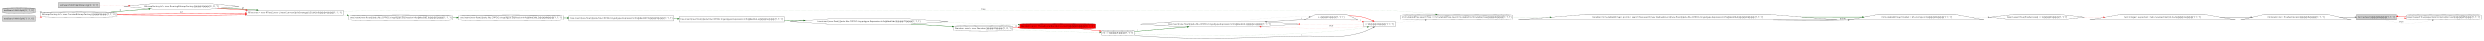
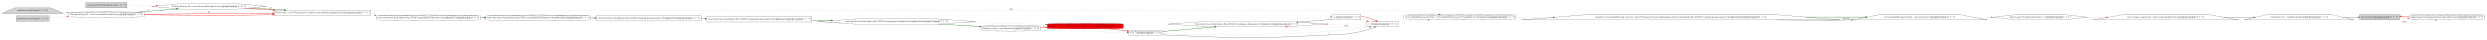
  digraph {
    fontname=Montserrat
    rankdir=LR
    node [fillcolor=white fontname=Montserrat shape=cylinder style=filled]
    edge [color=darkgreen fontname=Montserrat style=bold]
    n1 [fillcolor=lightgray label="testSearchWithSplitRoaring['0', '0', '1']" shape=box]
    n2 [label="BitmapFactory bf = new RoaringBitmapFactory()@@@3@@@['0', '0', '1']" shape=hexagon]
    n3 [label="RTree tree = new RTree(2,new LinearGutmanSplitStrategy(0,50,bf),bf)@@@4@@@['1', '1', '1']" shape=box]
    n4 [label="int i = 0@@@21@@@['1', '1', '1']"]
    n5 [label="tree.insert(new float((((edu.fdu.CPPDG.tinypdg.pe.ExpressionInfo@8ed2cd,i)@@@24@@@['1', '1', '1']" shape=hexagon]
    n6 [label="i < 95@@@22@@@['1', '1', '1']" shape=box]
-   n7 [label="i++@@@23@@@['1', '1', '1']" shape=trapezium]
+   n7 [label="i++@@@23@@@['1', '1', '1']" shape=box]
    n8 [label="ImmutableRTree searchTree = ImmutableRTree.newImmutableFromMutable(tree)@@@28@@@['1', '1', '1']"]
    n9 [label="tree.insert(new float((((edu.fdu.CPPDG.tinypdg.pe.ExpressionInfo@8ed283,1)@@@5@@@['1', '1', '1']"]
    n10 [label="Iterable<ImmutableBitmap> points = searchTree.search(new RadiusBound(new float((((edu.fdu.CPPDG.tinypdg.pe.ExpressionInfo@8ed2fa,5))@@@29@@@['1', '1', '1']" shape=trapezium]
    n11 [label="tree.insert(new float((((edu.fdu.CPPDG.tinypdg.pe.ExpressionInfo@8ed28d,2)@@@8@@@['1', '1', '1']"]
    n12 [fillcolor=red label="Random rand = ThreadLocalRandom.current()@@@20@@@['0', '1', '0']"]
    n13 [label="Assert.assertTrue(expected.contains(iter.next()))@@@37@@@['1', '1', '1']"]
    n14 [fillcolor=lightgray label="iter.hasNext()@@@36@@@['1', '1', '1']" shape=box]
    n15 [label="Set<Integer> expected = Sets.newHashSet(1,2,3,4,5)@@@34@@@['1', '1', '1']" shape=trapezium]
    n16 [label="IntIterator iter = finalSet.iterator()@@@35@@@['1', '1', '1']" shape=trapezium]
    n17 [label="ImmutableBitmap finalSet = bf.union(points)@@@32@@@['1', '1', '1']" shape=trapezium]
    n18 [label="BitmapFactory bf = new ConciseBitmapFactory()@@@3@@@['1', '1', '0']"]
    n19 [label="tree.insert(new float((((edu.fdu.CPPDG.tinypdg.pe.ExpressionInfo@8ed297,3)@@@11@@@['1', '1', '1']" shape=box]
-   n20 [fillcolor=lightgray label="testSearchWithSplit['0', '1', '0']"]
+   n20 [fillcolor=lightgray label="testSearchWithSplit['0', '1', '0']" shape=trapezium]
    n21 [label="tree.insert(new float((((edu.fdu.CPPDG.tinypdg.pe.ExpressionInfo@8ed2a1,4)@@@14@@@['1', '1', '1']" shape=box]
    n22 [label="tree.insert(new float((((edu.fdu.CPPDG.tinypdg.pe.ExpressionInfo@8ed2ab,5)@@@17@@@['1', '1', '1']" shape=hexagon]
    n23 [label="Random rand = new Random()@@@20@@@['1', '0', '1']"]
    n24 [fillcolor=lightgray label="testSearchWithSplit['1', '0', '0']" shape=box]
    n25 [label="Assert.assertTrue(finalSet.size() >= 5)@@@33@@@['1', '1', '1']" shape=hexagon]
    n1 -> n2 [color=red style=dotted]
    n2 -> n3 [label=bf]
    n2 -> n3 [color=red]
    n3 -> n8 [label=tree style=dotted]
    n3 -> n9 [style=dotted]
    n4 -> n5 [label=i]
    n4 -> n6 [style=dotted]
    n4 -> n6 [color=gray40 label=i]
    n5 -> n7 [color=gray40 style=dotted]
    n6 -> n5 [color=red style=dotted]
    n6 -> n5 [color=red label=true style=dotted]
    n6 -> n8 [color=gray40 style=dotted]
    n7 -> n5 [color=gray40 label=i]
    n7 -> n6 [color=red]
    n7 -> n6 [color=red label=i style=dotted]
    n8 -> n10 [style=dotted]
    n9 -> n11
    n10 -> n17
    n10 -> n17 [color=gray40 label=points]
    n11 -> n19
    n12 -> n4 [color=red]
    n13 -> n14 [color=red]
    n14 -> n13 [color=gray40 label=true style=dotted]
    n14 -> n13 [color=red style=dotted]
    n15 -> n16 [color=gray40]
    n16 -> n14 [color=gray40]
    n17 -> n25 [color=gray40 style=dotted]
    n18 -> n2 [label=0]
    n18 -> n3 [color=red label=bf]
    n18 -> n3 [color=red]
    n19 -> n21
    n20 -> n18 [color=gray40 style=dotted]
    n21 -> n22
    n22 -> n12 [style=dotted]
    n22 -> n23
    n23 -> n4 [style=dotted]
    n23 -> n12 [color=red label=0]
    n24 -> n18 [color=red style=dotted]
    n25 -> n15 [color=red style=dotted]
  }
